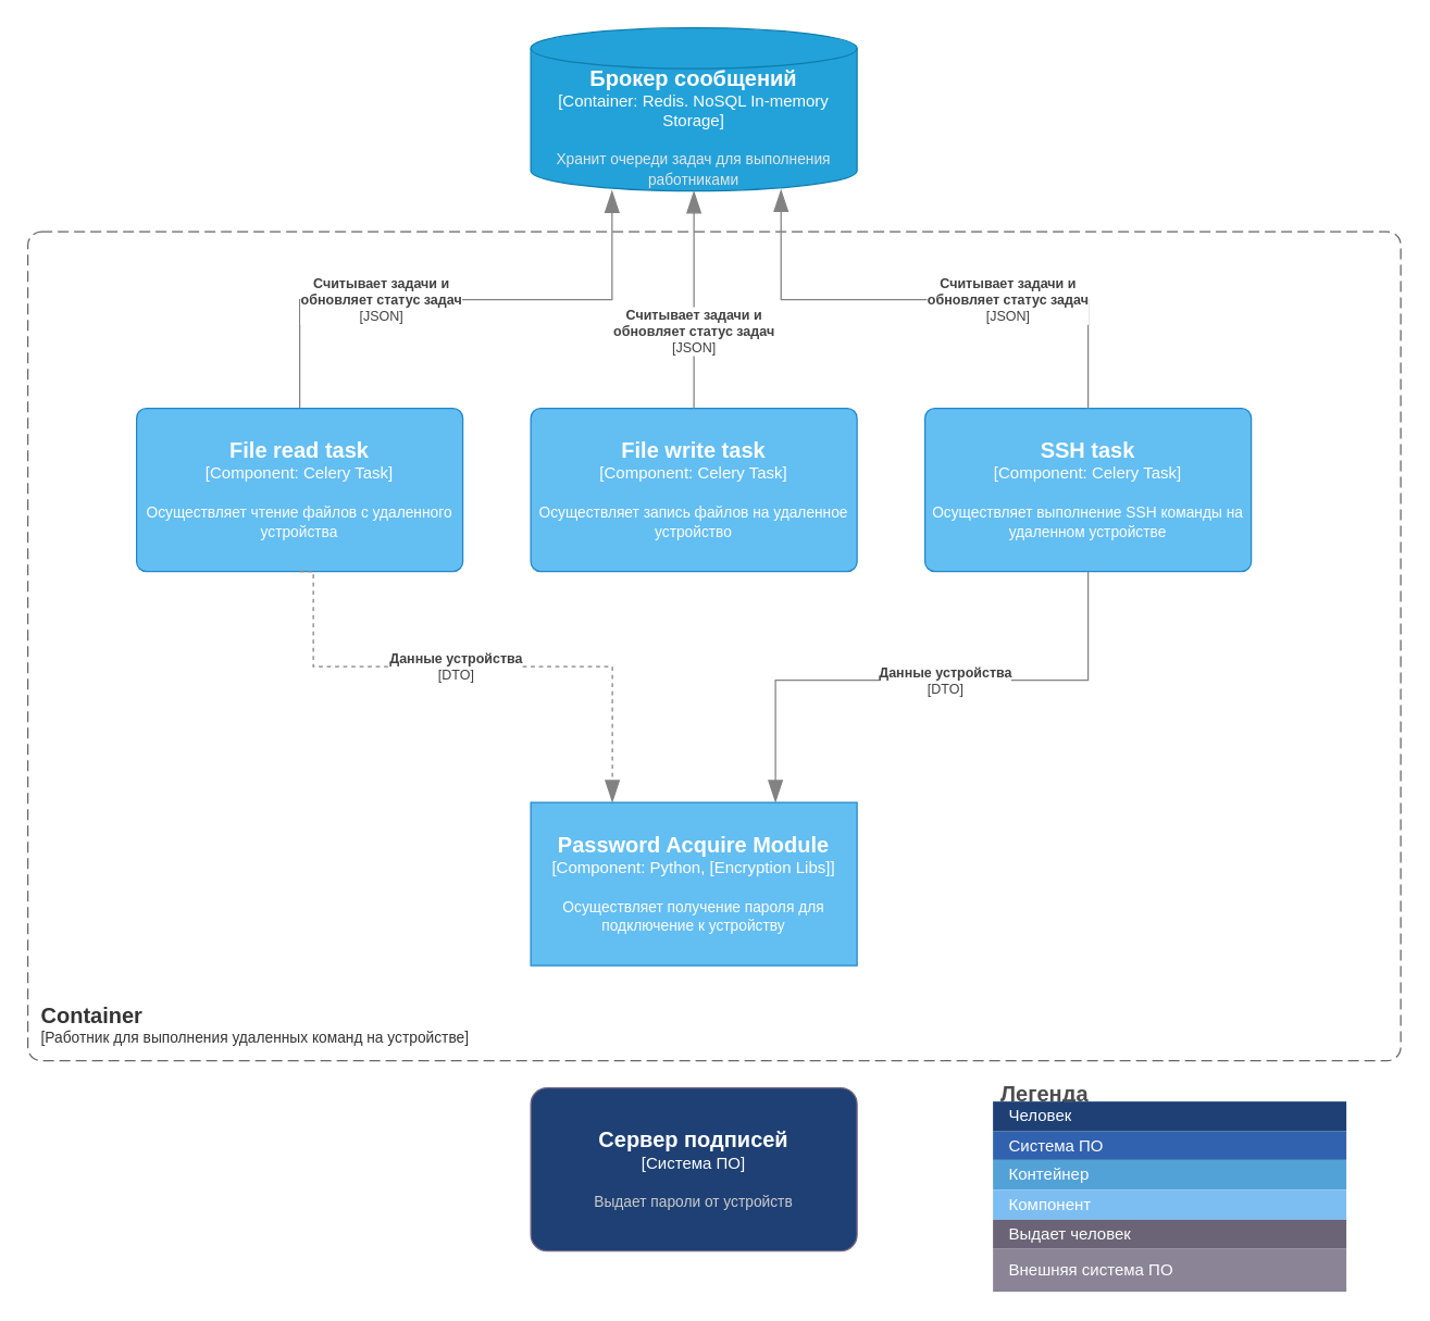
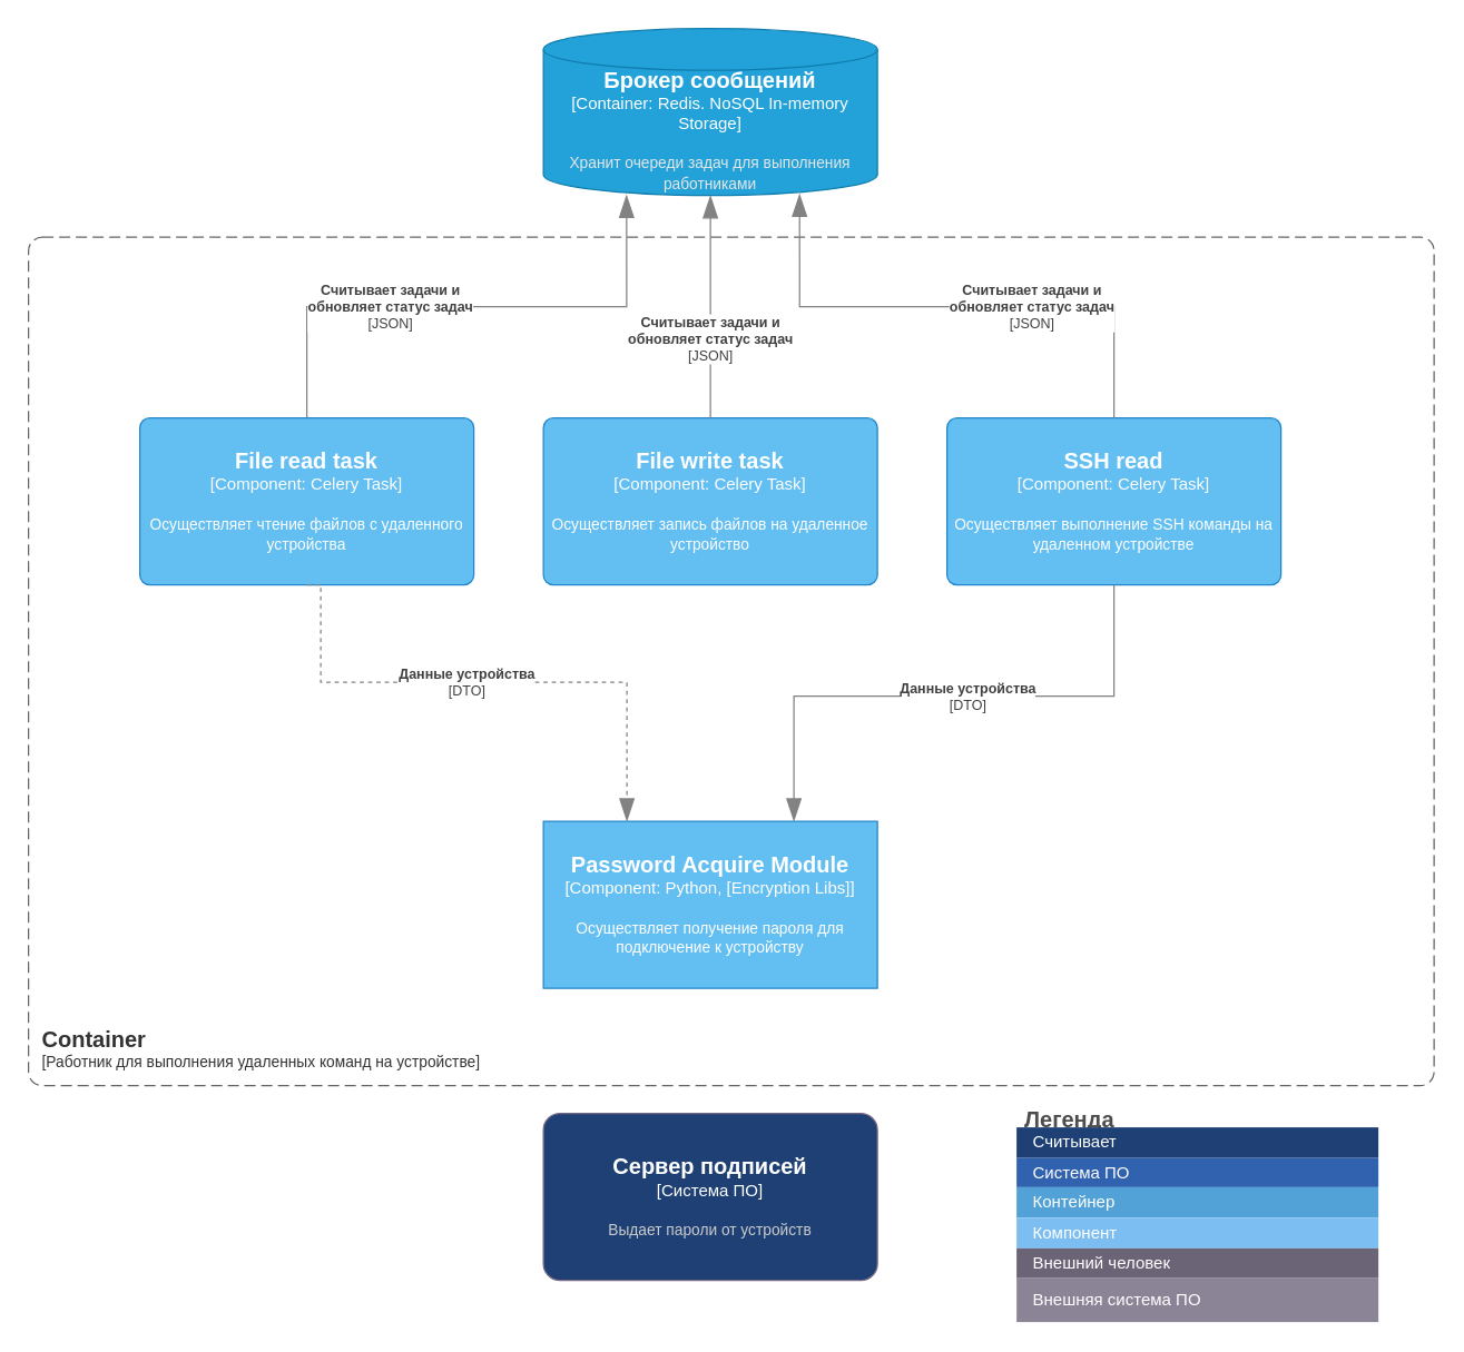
  <mxCell id="0" />
  <mxCell id="1" parent="0" />
  <mxCell id="2" value="&lt;font style=&quot;font-size: 16px&quot;&gt;&lt;b&gt;&lt;div style=&quot;text-align: left&quot;&gt;Container&lt;/div&gt;&lt;/b&gt;&lt;/font&gt;&lt;div style=&quot;text-align: left&quot;&gt;[Работник для выполнения удаленных команд на устройстве]&lt;/div&gt;" style="rounded=1;fontSize=11;whiteSpace=wrap;html=1;dashed=1;arcSize=20;fillColor=none;strokeColor=#666666;fontColor=#333333;labelBackgroundColor=none;align=left;verticalAlign=bottom;labelBorderColor=none;spacingTop=0;spacing=10;dashPattern=8 4;metaEdit=1;rotatable=0;perimeter=rectanglePerimeter;noLabel=0;labelPadding=0;allowArrows=0;connectable=0;expand=0;recursiveResize=0;editable=1;pointerEvents=0;absoluteArcSize=1;points=[[0.25,0,0],[0.5,0,0],[0.75,0,0],[1,0.25,0],[1,0.5,0],[1,0.75,0],[0.75,1,0],[0.5,1,0],[0.25,1,0],[0,0.75,0],[0,0.5,0],[0,0.25,0]];" vertex="1" parent="1"><mxGeometry x="20" y="170" width="1010" height="610" as="geometry" /></mxCell>
  <mxCell id="3" value="Легенда" style="shape=table;startSize=20;container=1;collapsible=0;childLayout=tableLayout;fontSize=16;align=left;verticalAlign=top;fillColor=none;strokeColor=none;fontColor=#4D4D4D;fontStyle=1;spacingLeft=6;spacing=0;resizable=1;" vertex="1" parent="1"><mxGeometry x="730" y="790" width="260" height="160" as="geometry" /></mxCell>
  <mxCell id="4" value="" style="shape=tableRow;horizontal=0;startSize=0;swimlaneHead=0;swimlaneBody=0;strokeColor=inherit;top=0;left=0;bottom=0;right=0;collapsible=0;dropTarget=0;fillColor=none;points=[[0,0.5],[1,0.5]];portConstraint=eastwest;fontSize=12;" vertex="1" parent="3"><mxGeometry y="20" width="260" height="22" as="geometry" /></mxCell>
- <mxCell id="5" value="Человек" style="shape=partialRectangle;html=1;whiteSpace=wrap;connectable=0;strokeColor=inherit;overflow=hidden;fillColor=#1E4074;top=0;left=0;bottom=0;right=0;pointerEvents=1;fontSize=12;align=left;fontColor=#FFFFFF;gradientColor=none;spacingLeft=10;spacingRight=4;" vertex="1" parent="4"><mxGeometry width="260" height="22" as="geometry"><mxRectangle width="260" height="22" as="alternateBounds" /></mxGeometry></mxCell>
+ <mxCell id="5" value="Считывает" style="shape=partialRectangle;html=1;whiteSpace=wrap;connectable=0;strokeColor=inherit;overflow=hidden;fillColor=#1E4074;top=0;left=0;bottom=0;right=0;pointerEvents=1;fontSize=12;align=left;fontColor=#FFFFFF;gradientColor=none;spacingLeft=10;spacingRight=4;" vertex="1" parent="4"><mxGeometry width="260" height="22" as="geometry"><mxRectangle width="260" height="22" as="alternateBounds" /></mxGeometry></mxCell>
  <mxCell id="6" value="" style="shape=tableRow;horizontal=0;startSize=0;swimlaneHead=0;swimlaneBody=0;strokeColor=inherit;top=0;left=0;bottom=0;right=0;collapsible=0;dropTarget=0;fillColor=none;points=[[0,0.5],[1,0.5]];portConstraint=eastwest;fontSize=12;" vertex="1" parent="3"><mxGeometry y="42" width="260" height="21" as="geometry" /></mxCell>
  <mxCell id="7" value="Система ПО" style="shape=partialRectangle;html=1;whiteSpace=wrap;connectable=0;strokeColor=inherit;overflow=hidden;fillColor=#3162AF;top=0;left=0;bottom=0;right=0;pointerEvents=1;fontSize=12;align=left;fontColor=#FFFFFF;gradientColor=none;spacingLeft=10;spacingRight=4;" vertex="1" parent="6"><mxGeometry width="260" height="21" as="geometry"><mxRectangle width="260" height="21" as="alternateBounds" /></mxGeometry></mxCell>
  <mxCell id="8" value="" style="shape=tableRow;horizontal=0;startSize=0;swimlaneHead=0;swimlaneBody=0;strokeColor=inherit;top=0;left=0;bottom=0;right=0;collapsible=0;dropTarget=0;fillColor=none;points=[[0,0.5],[1,0.5]];portConstraint=eastwest;fontSize=12;" vertex="1" parent="3"><mxGeometry y="63" width="260" height="22" as="geometry" /></mxCell>
  <mxCell id="9" value="Контейнер" style="shape=partialRectangle;html=1;whiteSpace=wrap;connectable=0;strokeColor=inherit;overflow=hidden;fillColor=#52a2d8;top=0;left=0;bottom=0;right=0;pointerEvents=1;fontSize=12;align=left;fontColor=#FFFFFF;gradientColor=none;spacingLeft=10;spacingRight=4;" vertex="1" parent="8"><mxGeometry width="260" height="22" as="geometry"><mxRectangle width="260" height="22" as="alternateBounds" /></mxGeometry></mxCell>
  <mxCell id="10" value="" style="shape=tableRow;horizontal=0;startSize=0;swimlaneHead=0;swimlaneBody=0;strokeColor=inherit;top=0;left=0;bottom=0;right=0;collapsible=0;dropTarget=0;fillColor=none;points=[[0,0.5],[1,0.5]];portConstraint=eastwest;fontSize=12;" vertex="1" parent="3"><mxGeometry y="85" width="260" height="22" as="geometry" /></mxCell>
  <mxCell id="11" value="Компонент" style="shape=partialRectangle;html=1;whiteSpace=wrap;connectable=0;strokeColor=inherit;overflow=hidden;fillColor=#7dbef2;top=0;left=0;bottom=0;right=0;pointerEvents=1;fontSize=12;align=left;fontColor=#FFFFFF;gradientColor=none;spacingLeft=10;spacingRight=4;" vertex="1" parent="10"><mxGeometry width="260" height="22" as="geometry"><mxRectangle width="260" height="22" as="alternateBounds" /></mxGeometry></mxCell>
  <mxCell id="12" value="" style="shape=tableRow;horizontal=0;startSize=0;swimlaneHead=0;swimlaneBody=0;strokeColor=inherit;top=0;left=0;bottom=0;right=0;collapsible=0;dropTarget=0;fillColor=none;points=[[0,0.5],[1,0.5]];portConstraint=eastwest;fontSize=12;" vertex="1" parent="3"><mxGeometry y="107" width="260" height="21" as="geometry" /></mxCell>
- <mxCell id="13" value="Выдает человек" style="shape=partialRectangle;html=1;whiteSpace=wrap;connectable=0;strokeColor=inherit;overflow=hidden;fillColor=#6b6477;top=0;left=0;bottom=0;right=0;pointerEvents=1;fontSize=12;align=left;fontColor=#FFFFFF;gradientColor=none;spacingLeft=10;spacingRight=4;" vertex="1" parent="12"><mxGeometry width="260" height="21" as="geometry"><mxRectangle width="260" height="21" as="alternateBounds" /></mxGeometry></mxCell>
+ <mxCell id="13" value="Внешний человек" style="shape=partialRectangle;html=1;whiteSpace=wrap;connectable=0;strokeColor=inherit;overflow=hidden;fillColor=#6b6477;top=0;left=0;bottom=0;right=0;pointerEvents=1;fontSize=12;align=left;fontColor=#FFFFFF;gradientColor=none;spacingLeft=10;spacingRight=4;" vertex="1" parent="12"><mxGeometry width="260" height="21" as="geometry"><mxRectangle width="260" height="21" as="alternateBounds" /></mxGeometry></mxCell>
  <mxCell id="14" value="" style="shape=tableRow;horizontal=0;startSize=0;swimlaneHead=0;swimlaneBody=0;strokeColor=inherit;top=0;left=0;bottom=0;right=0;collapsible=0;dropTarget=0;fillColor=none;points=[[0,0.5],[1,0.5]];portConstraint=eastwest;fontSize=12;" vertex="1" parent="3"><mxGeometry y="128" width="260" height="32" as="geometry" /></mxCell>
  <mxCell id="15" value="Внешняя система ПО" style="shape=partialRectangle;html=1;whiteSpace=wrap;connectable=0;strokeColor=inherit;overflow=hidden;fillColor=#8b8496;top=0;left=0;bottom=0;right=0;pointerEvents=1;fontSize=12;align=left;fontColor=#FFFFFF;gradientColor=none;spacingLeft=10;spacingRight=4;" vertex="1" parent="14"><mxGeometry width="260" height="32" as="geometry"><mxRectangle width="260" height="32" as="alternateBounds" /></mxGeometry></mxCell>
  <mxCell id="16" value="&lt;font style=&quot;font-size: 16px&quot;&gt;&lt;b&gt;Сервер подписей&lt;/b&gt;&lt;/font&gt;&lt;div&gt;[Система ПО]&lt;/div&gt;&lt;br&gt;&lt;div&gt;&lt;font style=&quot;font-size: 11px&quot;&gt;&lt;font color=&quot;#cccccc&quot;&gt;Выдает пароли от устройств&lt;/font&gt;&lt;/div&gt;" style="rounded=1;whiteSpace=wrap;html=1;labelBackgroundColor=none;fillColor=#1e4074;fontColor=#ffffff;align=center;arcSize=10;strokeColor=#736782;metaEdit=1;resizable=0;points=[[0.25,0,0],[0.5,0,0],[0.75,0,0],[1,0.25,0],[1,0.5,0],[1,0.75,0],[0.75,1,0],[0.5,1,0],[0.25,1,0],[0,0.75,0],[0,0.5,0],[0,0.25,0]];" vertex="1" parent="1"><mxGeometry x="390" y="800" width="240" height="120" as="geometry" /></mxCell>
  <mxCell id="17" value="&lt;font style=&quot;font-size: 16px&quot;&gt;&lt;b&gt;Брокер сообщений&lt;/b&gt;&lt;/font&gt;&lt;div&gt;[Container:&amp;nbsp;Redis. NoSQL In-memory Storage]&lt;/div&gt;&lt;br&gt;&lt;div&gt;&lt;font style=&quot;font-size: 11px&quot;&gt;&lt;font color=&quot;#E6E6E6&quot;&gt;Хранит очереди задач для выполнения работниками&lt;/font&gt;&lt;/div&gt;" style="shape=cylinder3;size=15;whiteSpace=wrap;html=1;boundedLbl=1;rounded=0;labelBackgroundColor=none;fillColor=#23A2D9;fontSize=12;fontColor=#ffffff;align=center;strokeColor=#0E7DAD;metaEdit=1;points=[[0.5,0,0],[1,0.25,0],[1,0.5,0],[1,0.75,0],[0.5,1,0],[0,0.75,0],[0,0.5,0],[0,0.25,0]];resizable=0;" vertex="1" parent="1"><mxGeometry x="390" y="20" width="240" height="120" as="geometry" /></mxCell>
  <mxCell id="18" value="&lt;div style=&quot;text-align: left&quot;&gt;&lt;div style=&quot;text-align: center&quot;&gt;&lt;b&gt;Считывает задачи и&#10;обновляет статус задач&lt;/b&gt;&lt;/div&gt;&lt;div style=&quot;text-align: center&quot;&gt;[JSON]&lt;/div&gt;&lt;/div&gt;" style="endArrow=blockThin;html=1;fontSize=10;fontColor=#404040;strokeWidth=1;endFill=1;strokeColor=#828282;elbow=vertical;metaEdit=1;endSize=14;startSize=14;jumpStyle=arc;jumpSize=16;rounded=0;edgeStyle=orthogonalEdgeStyle;exitX=0.5;exitY=0;exitDx=0;exitDy=0;exitPerimeter=0;entryX=0.249;entryY=0.997;entryDx=0;entryDy=0;entryPerimeter=0;" edge="1" parent="1" source="19" target="17"><mxGeometry x="-0.284" width="240" relative="1" as="geometry"><mxPoint x="510" y="280" as="sourcePoint" /><mxPoint x="420" y="160" as="targetPoint" /><Array as="points"><mxPoint x="220" y="220" /><mxPoint x="450" y="220" /></Array><mxPoint as="offset" /></mxGeometry></mxCell>
  <mxCell id="19" value="&lt;font style=&quot;font-size: 16px&quot;&gt;&lt;b&gt;File read task&lt;/b&gt;&lt;/font&gt;&lt;div&gt;[Component: Celery Task]&lt;/div&gt;&lt;br&gt;&lt;div&gt;&lt;font style=&quot;font-size: 11px&quot;&gt;Осуществляет чтение файлов с удаленного устройства&lt;/font&gt;&lt;/div&gt;" style="rounded=1;whiteSpace=wrap;html=1;labelBackgroundColor=none;fillColor=#63BEF2;fontColor=#ffffff;align=center;arcSize=6;strokeColor=#2086C9;metaEdit=1;resizable=0;points=[[0.25,0,0],[0.5,0,0],[0.75,0,0],[1,0.25,0],[1,0.5,0],[1,0.75,0],[0.75,1,0],[0.5,1,0],[0.25,1,0],[0,0.75,0],[0,0.5,0],[0,0.25,0]];" vertex="1" parent="1"><mxGeometry x="100" y="300" width="240" height="120" as="geometry" /></mxCell>
  <mxCell id="20" value="&lt;font style=&quot;font-size: 16px&quot;&gt;&lt;b&gt;File write task&lt;/b&gt;&lt;/font&gt;&lt;div&gt;[Component: Celery Task]&lt;/div&gt;&lt;br&gt;&lt;div&gt;&lt;font style=&quot;font-size: 11px&quot;&gt;Осуществляет запись файлов на удаленное устройство&lt;/font&gt;&lt;/div&gt;" style="rounded=1;whiteSpace=wrap;html=1;labelBackgroundColor=none;fillColor=#63BEF2;fontColor=#ffffff;align=center;arcSize=6;strokeColor=#2086C9;metaEdit=1;resizable=0;points=[[0.25,0,0],[0.5,0,0],[0.75,0,0],[1,0.25,0],[1,0.5,0],[1,0.75,0],[0.75,1,0],[0.5,1,0],[0.25,1,0],[0,0.75,0],[0,0.5,0],[0,0.25,0]];" vertex="1" parent="1"><mxGeometry x="390" y="300" width="240" height="120" as="geometry" /></mxCell>
- <mxCell id="21" value="&lt;font style=&quot;font-size: 16px&quot;&gt;&lt;b&gt;SSH task&lt;/b&gt;&lt;/font&gt;&lt;div&gt;[Component: Celery Task]&lt;/div&gt;&lt;br&gt;&lt;div&gt;&lt;font style=&quot;font-size: 11px&quot;&gt;Осуществляет выполнение SSH команды на удаленном устройстве&lt;/font&gt;&lt;/div&gt;" style="rounded=1;whiteSpace=wrap;html=1;labelBackgroundColor=none;fillColor=#63BEF2;fontColor=#ffffff;align=center;arcSize=6;strokeColor=#2086C9;metaEdit=1;resizable=0;points=[[0.25,0,0],[0.5,0,0],[0.75,0,0],[1,0.25,0],[1,0.5,0],[1,0.75,0],[0.75,1,0],[0.5,1,0],[0.25,1,0],[0,0.75,0],[0,0.5,0],[0,0.25,0]];" vertex="1" parent="1"><mxGeometry x="680" y="300" width="240" height="120" as="geometry" /></mxCell>
+ <mxCell id="21" value="&lt;font style=&quot;font-size: 16px&quot;&gt;&lt;b&gt;SSH read&lt;/b&gt;&lt;/font&gt;&lt;div&gt;[Component: Celery Task]&lt;/div&gt;&lt;br&gt;&lt;div&gt;&lt;font style=&quot;font-size: 11px&quot;&gt;Осуществляет выполнение SSH команды на удаленном устройстве&lt;/font&gt;&lt;/div&gt;" style="rounded=1;whiteSpace=wrap;html=1;labelBackgroundColor=none;fillColor=#63BEF2;fontColor=#ffffff;align=center;arcSize=6;strokeColor=#2086C9;metaEdit=1;resizable=0;points=[[0.25,0,0],[0.5,0,0],[0.75,0,0],[1,0.25,0],[1,0.5,0],[1,0.75,0],[0.75,1,0],[0.5,1,0],[0.25,1,0],[0,0.75,0],[0,0.5,0],[0,0.25,0]];" vertex="1" parent="1"><mxGeometry x="680" y="300" width="240" height="120" as="geometry" /></mxCell>
  <mxCell id="22" value="&lt;div style=&quot;text-align: left&quot;&gt;&lt;div style=&quot;text-align: center&quot;&gt;&lt;b&gt;Считывает задачи и&#10;обновляет статус задач&lt;/b&gt;&lt;/div&gt;&lt;div style=&quot;text-align: center&quot;&gt;[JSON]&lt;/div&gt;&lt;/div&gt;" style="endArrow=blockThin;html=1;fontSize=10;fontColor=#404040;strokeWidth=1;endFill=1;strokeColor=#828282;elbow=vertical;metaEdit=1;endSize=14;startSize=14;jumpStyle=arc;jumpSize=16;rounded=0;edgeStyle=orthogonalEdgeStyle;exitX=0.5;exitY=0;exitDx=0;exitDy=0;exitPerimeter=0;entryX=0.5;entryY=1;entryDx=0;entryDy=0;entryPerimeter=0;" edge="1" parent="1" source="20" target="17"><mxGeometry x="-0.284" width="240" relative="1" as="geometry"><mxPoint x="230" y="310" as="sourcePoint" /><mxPoint x="451" y="140" as="targetPoint" /><Array as="points"><mxPoint x="510" y="270" /><mxPoint x="510" y="270" /></Array><mxPoint as="offset" /></mxGeometry></mxCell>
  <mxCell id="23" value="&lt;div style=&quot;text-align: left&quot;&gt;&lt;div style=&quot;text-align: center&quot;&gt;&lt;b&gt;Считывает задачи и&#10;обновляет статус задач&lt;/b&gt;&lt;/div&gt;&lt;div style=&quot;text-align: center&quot;&gt;[JSON]&lt;/div&gt;&lt;/div&gt;" style="endArrow=blockThin;html=1;fontSize=10;fontColor=#404040;strokeWidth=1;endFill=1;strokeColor=#828282;elbow=vertical;metaEdit=1;endSize=14;startSize=14;jumpStyle=arc;jumpSize=16;rounded=0;edgeStyle=orthogonalEdgeStyle;exitX=0.5;exitY=0;exitDx=0;exitDy=0;exitPerimeter=0;entryX=0.767;entryY=0.991;entryDx=0;entryDy=0;entryPerimeter=0;" edge="1" parent="1" source="21" target="17"><mxGeometry x="-0.284" width="240" relative="1" as="geometry"><mxPoint y="310" as="sourcePoint" x="520" /><mxPoint y="150" as="targetPoint" x="520" /><Array as="points"><mxPoint x="800" y="220" /><mxPoint x="574" y="220" /></Array><mxPoint as="offset" /></mxGeometry></mxCell>
  <mxCell id="24" value="&lt;font style=&quot;font-size: 16px&quot;&gt;&lt;b&gt;Password Acquire Module&lt;/b&gt;&lt;/font&gt;&lt;div&gt;[Component: Python, [Encryption Libs]]&lt;/div&gt;&lt;br&gt;&lt;div&gt;&lt;font style=&quot;font-size: 11px&quot;&gt;Осуществляет получение пароля для подключение к устройству&lt;/font&gt;&lt;/div&gt;" style="whiteSpace=wrap;html=1;labelBackgroundColor=none;fillColor=#63BEF2;fontColor=#ffffff;align=center;arcSize=6;strokeColor=#2086C9;metaEdit=1;resizable=0;points=[[0.25,0,0],[0.5,0,0],[0.75,0,0],[1,0.25,0],[1,0.5,0],[1,0.75,0],[0.75,1,0],[0.5,1,0],[0.25,1,0],[0,0.75,0],[0,0.5,0],[0,0.25,0]];rounded=0;" vertex="1" parent="1"><mxGeometry x="390" y="590" width="240" height="120" as="geometry" /></mxCell>
  <mxCell id="25" value="&lt;div style=&quot;text-align: left&quot;&gt;&lt;div style=&quot;text-align: center&quot;&gt;&lt;b&gt;Данные устройства&lt;/b&gt;&lt;/div&gt;&lt;div style=&quot;text-align: center&quot;&gt;[DTO]&lt;/div&gt;&lt;/div&gt;" style="endArrow=blockThin;html=1;fontSize=10;fontColor=#404040;strokeWidth=1;endFill=1;strokeColor=#828282;elbow=vertical;metaEdit=1;endSize=14;startSize=14;jumpStyle=arc;jumpSize=16;rounded=0;edgeStyle=orthogonalEdgeStyle;exitX=0.5;exitY=1;exitDx=0;exitDy=0;exitPerimeter=0;entryX=0.25;entryY=0;entryDx=0;entryDy=0;entryPerimeter=0;dashed=1;" edge="1" parent="1" source="19" target="24"><mxGeometry x="-0.077" width="240" relative="1" as="geometry"><mxPoint x="230" y="310" as="sourcePoint" /><mxPoint x="460" y="150" as="targetPoint" /><Array as="points"><mxPoint x="230" y="420" /><mxPoint x="230" y="490" /><mxPoint x="450" y="490" /></Array><mxPoint as="offset" /></mxGeometry></mxCell>
  <mxCell id="26" value="&lt;div style=&quot;text-align: left&quot;&gt;&lt;div style=&quot;text-align: center&quot;&gt;&lt;b&gt;Данные устройства&lt;/b&gt;&lt;/div&gt;&lt;div style=&quot;text-align: center&quot;&gt;[DTO]&lt;/div&gt;&lt;/div&gt;" style="endArrow=blockThin;html=1;fontSize=10;fontColor=#404040;strokeWidth=1;endFill=1;strokeColor=#828282;elbow=vertical;metaEdit=1;endSize=14;startSize=14;jumpStyle=arc;jumpSize=16;rounded=0;edgeStyle=orthogonalEdgeStyle;exitX=0.5;exitY=1;exitDx=0;exitDy=0;exitPerimeter=0;entryX=0.75;entryY=0;entryDx=0;entryDy=0;entryPerimeter=0;" edge="1" parent="1" source="21" target="24"><mxGeometry x="-0.077" width="240" relative="1" as="geometry"><mxPoint y="430" as="sourcePoint" x="520" /><mxPoint y="600" as="targetPoint" x="520" /><Array as="points"><mxPoint x="800" y="500" /><mxPoint x="570" y="500" /></Array><mxPoint as="offset" /></mxGeometry></mxCell>
